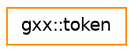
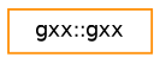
  digraph {
    rankdir=LR
-   n1 [color=darkorange fillcolor=white fontname=Helvetica fontsize=10 height=0.2 label="gxx::token" shape=record style=filled width=0.4]
+   n1 [color=darkorange fillcolor=white fontname=Helvetica fontsize=10 height=0.2 label="gxx::gxx" shape=record style=filled width=0.4]
  }
